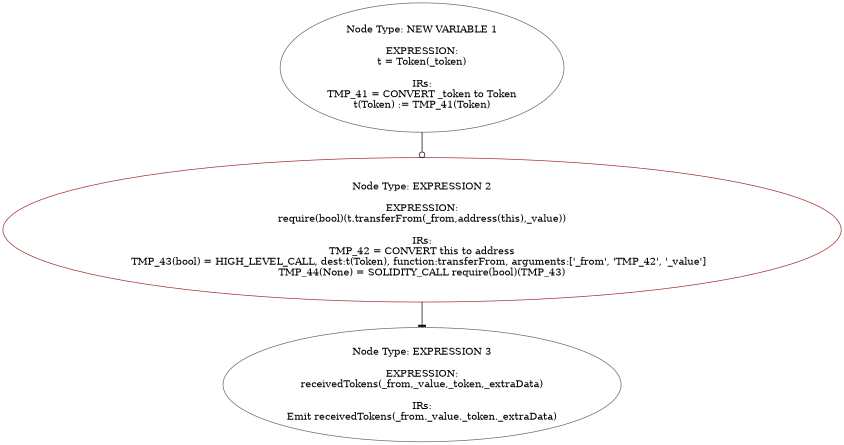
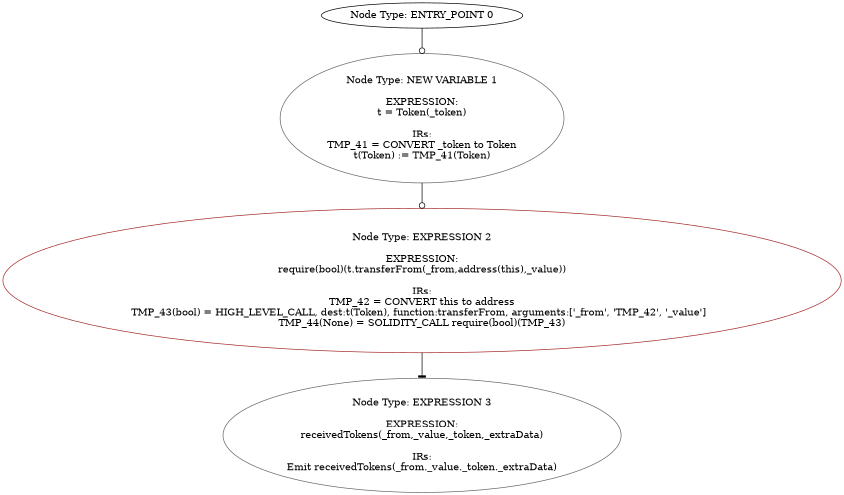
  digraph {
    node [color=gray40]
    edge [arrowhead=odot]
+   n1 [label="Node Type: ENTRY_POINT 0\n" color=black]
    n2 [label="Node Type: NEW VARIABLE 1\n\nEXPRESSION:\nt = Token(_token)\n\nIRs:\nTMP_41 = CONVERT _token to Token\nt(Token) := TMP_41(Token)"]
    n3 [label="Node Type: EXPRESSION 2\n\nEXPRESSION:\nrequire(bool)(t.transferFrom(_from,address(this),_value))\n\nIRs:\nTMP_42 = CONVERT this to address\nTMP_43(bool) = HIGH_LEVEL_CALL, dest:t(Token), function:transferFrom, arguments:['_from', 'TMP_42', '_value']  \nTMP_44(None) = SOLIDITY_CALL require(bool)(TMP_43)" color=brown]
    n4 [label="Node Type: EXPRESSION 3\n\nEXPRESSION:\nreceivedTokens(_from,_value,_token,_extraData)\n\nIRs:\nEmit receivedTokens(_from._value._token._extraData)"]
+   n1 -> n2
    n2 -> n3
    n3 -> n4 [arrowhead=tee]
  }
